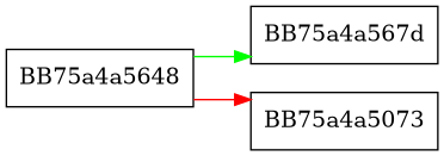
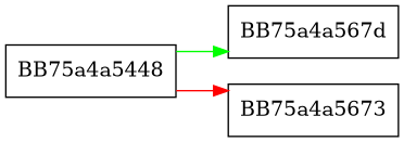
  digraph {
    rankdir=LR
    splines=ortho
    node [shape=box]
-   BB75a4a5648
+   BB75a4a5648 [label=BB75a4a5448]
    BB75a4a567d
-   BB75a4a5673 [label=BB75a4a5073]
+   BB75a4a5673
    BB75a4a5648 -> BB75a4a567d [color=green]
    BB75a4a5648 -> BB75a4a5673 [color=red]
  }
